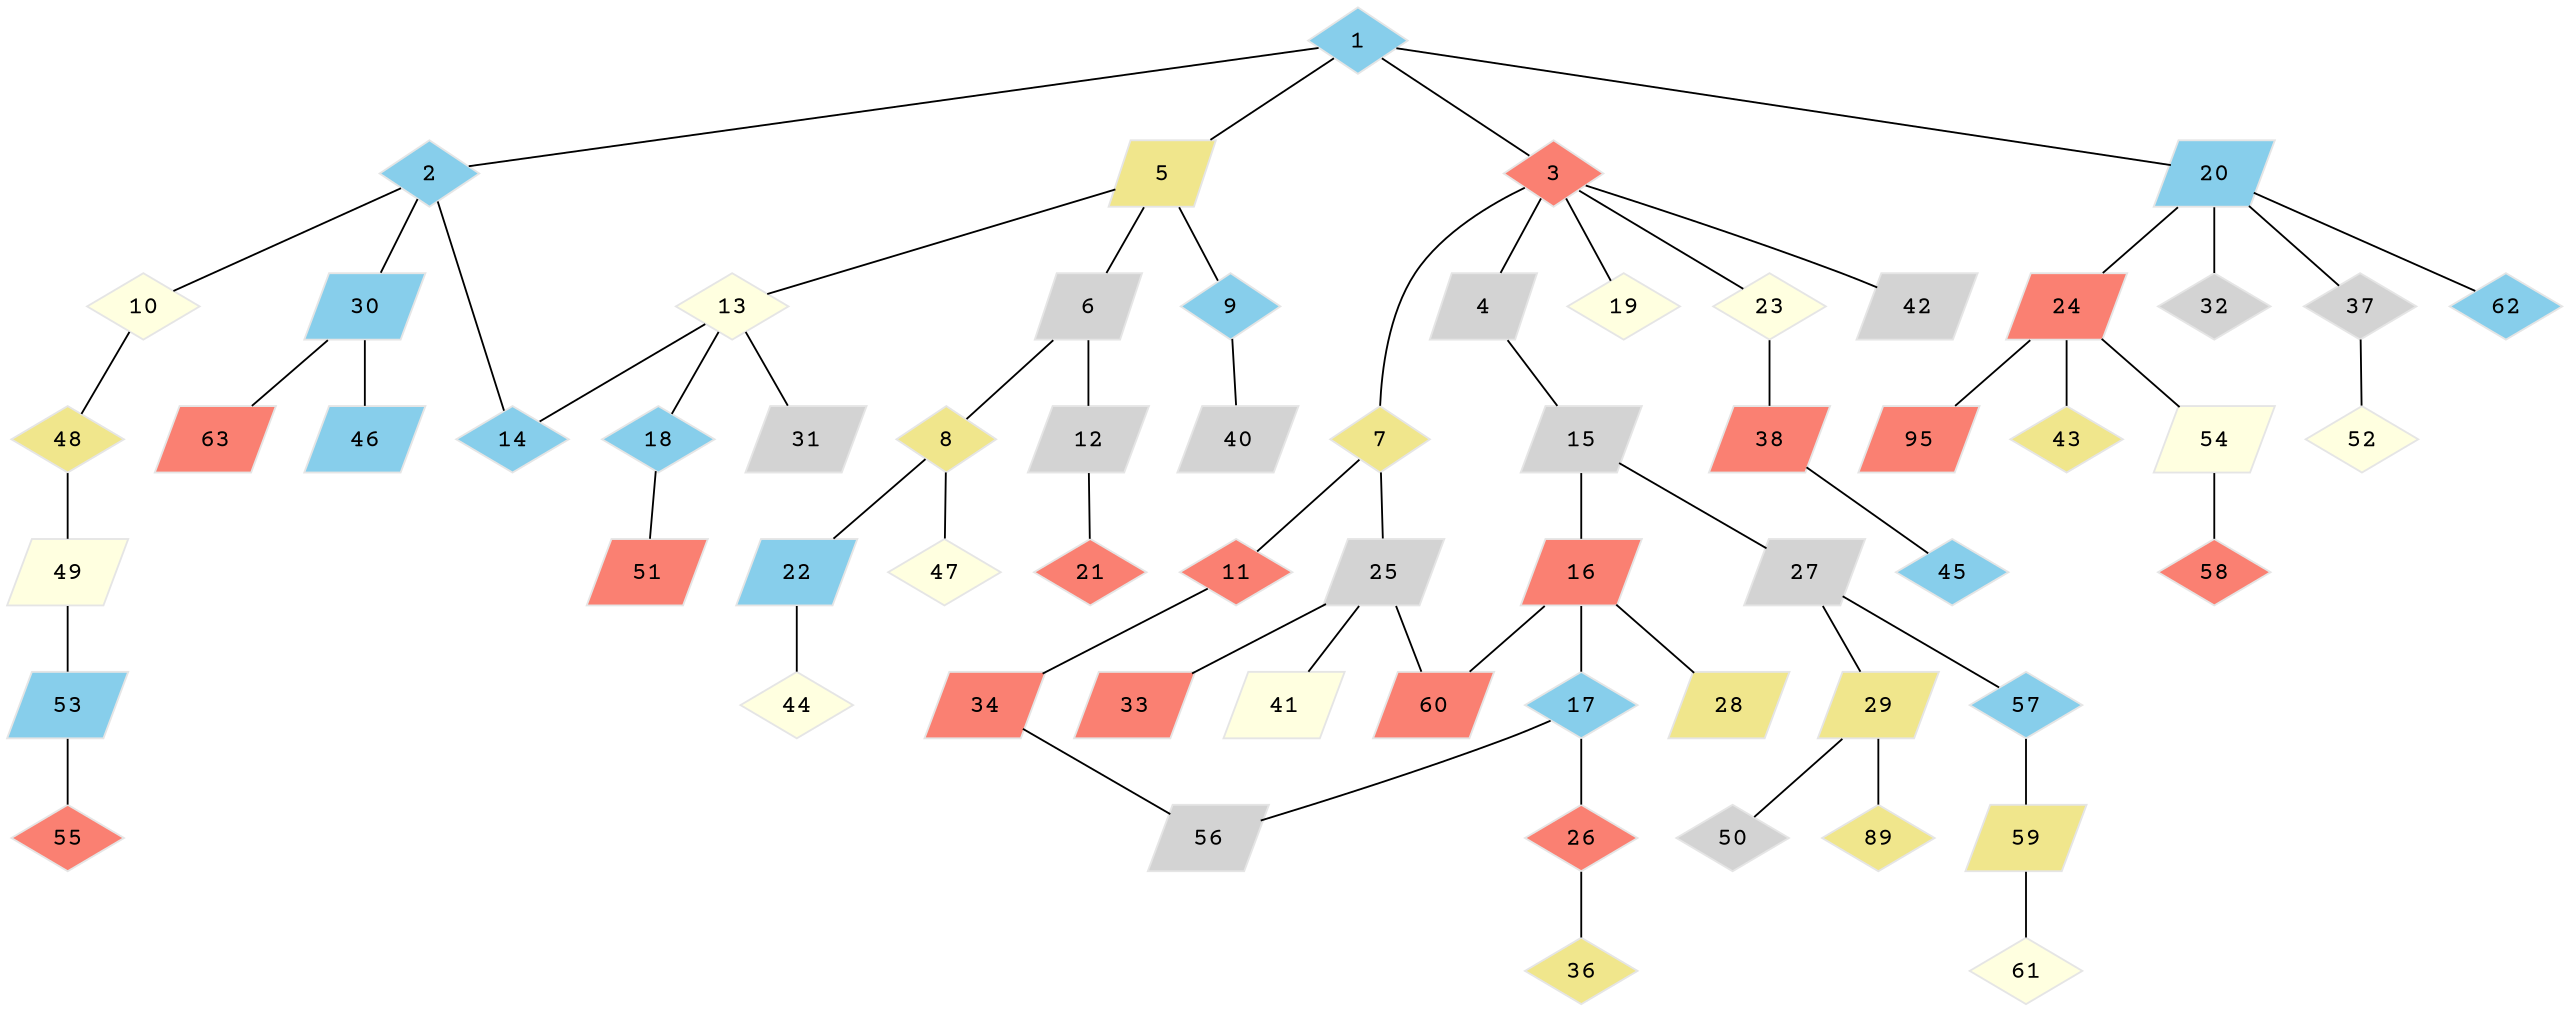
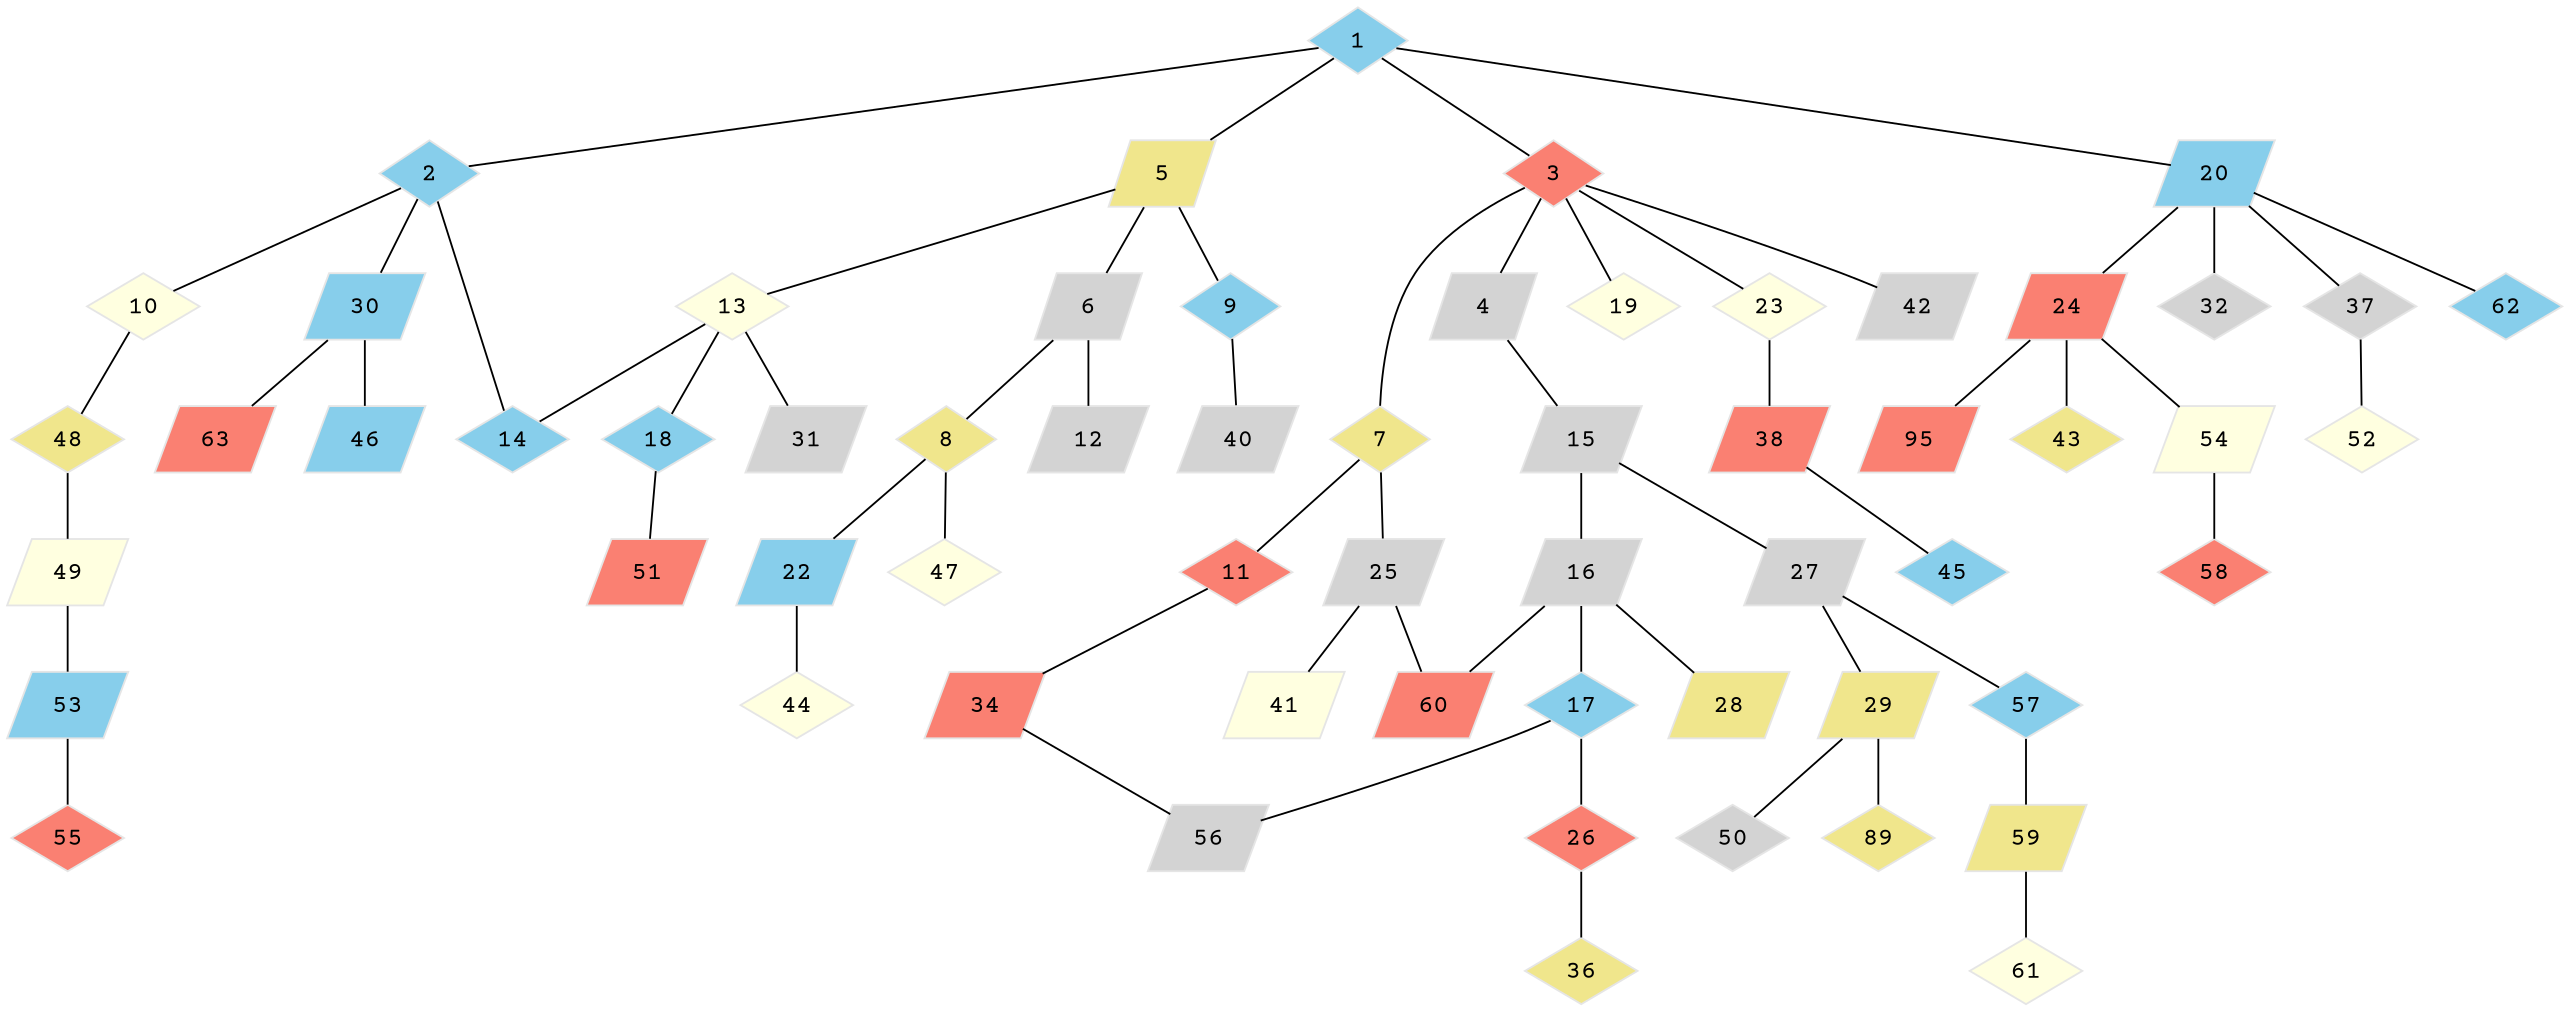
  graph {
    fontname="Courier Prime"
    node [color=gray90 fillcolor=skyblue fontname="Courier Prime" shape=diamond style=filled]
    edge [fontname="Courier Prime"]
    1
    2
    3 [fillcolor=salmon]
    5 [fillcolor=khaki shape=parallelogram]
    20 [shape=parallelogram]
    10 [fillcolor=lightyellow]
    14
    30 [shape=parallelogram]
    4 [fillcolor=lightgrey shape=parallelogram]
    7 [fillcolor=khaki]
    19 [fillcolor=lightyellow]
    23 [fillcolor=lightyellow]
    42 [fillcolor=lightgrey shape=parallelogram]
    6 [fillcolor=lightgrey shape=parallelogram]
    9
    13 [fillcolor=lightyellow]
    24 [fillcolor=salmon shape=parallelogram]
    32 [fillcolor=lightgrey]
    37 [fillcolor=lightgrey]
    62
    48 [fillcolor=khaki]
    46 [shape=parallelogram]
    63 [fillcolor=salmon shape=parallelogram]
    15 [fillcolor=lightgrey shape=parallelogram]
    11 [fillcolor=salmon]
    25 [fillcolor=lightgrey shape=parallelogram]
    38 [fillcolor=salmon shape=parallelogram]
-   16 [fillcolor=salmon shape=parallelogram]
+   16 [fillcolor=lightgrey shape=parallelogram]
    27 [fillcolor=lightgrey shape=parallelogram]
    8 [fillcolor=khaki]
    12 [fillcolor=lightgrey shape=parallelogram]
    40 [fillcolor=lightgrey shape=parallelogram]
    18
    31 [fillcolor=lightgrey shape=parallelogram]
    22 [shape=parallelogram]
    47 [fillcolor=lightyellow]
-   21 [fillcolor=salmon]
    34 [fillcolor=salmon shape=parallelogram]
    60 [fillcolor=salmon shape=parallelogram]
-   33 [fillcolor=salmon shape=parallelogram]
    41 [fillcolor=lightyellow shape=parallelogram]
    44 [fillcolor=lightyellow]
    49 [fillcolor=lightyellow shape=parallelogram]
    56 [fillcolor=lightgrey shape=parallelogram]
    51 [fillcolor=salmon shape=parallelogram]
    17
    28 [fillcolor=khaki shape=parallelogram]
    29 [fillcolor=khaki shape=parallelogram]
    57
    26 [fillcolor=salmon]
    36 [fillcolor=khaki]
    n52 [fillcolor=salmon label=95 shape=parallelogram]
    43 [fillcolor=khaki]
    54 [fillcolor=lightyellow shape=parallelogram]
    52 [fillcolor=lightyellow]
    45
    58 [fillcolor=salmon]
    n58 [fillcolor=khaki label=89]
    50 [fillcolor=lightgrey]
    59 [fillcolor=khaki shape=parallelogram]
    53 [shape=parallelogram]
    55 [fillcolor=salmon]
    61 [fillcolor=lightyellow]
    1 -- 2
    1 -- 3
    1 -- 5
    1 -- 20
    2 -- 10
    2 -- 14
    2 -- 30
    3 -- 4
    3 -- 7
    3 -- 19
    3 -- 23
    3 -- 42
    5 -- 6
    5 -- 9
    5 -- 13
    20 -- 24
    20 -- 32
    20 -- 37
    20 -- 62
    10 -- 48
    30 -- 46
    30 -- 63
    4 -- 15
    7 -- 11
    7 -- 25
    23 -- 38
    6 -- 8
    6 -- 12
    9 -- 40
    13 -- 14
    13 -- 18
    13 -- 31
    24 -- n52
    24 -- 43
    24 -- 54
    37 -- 52
    48 -- 49
    15 -- 16
    15 -- 27
    11 -- 34
    25 -- 60
-   25 -- 33
    25 -- 41
    38 -- 45
    16 -- 60
    16 -- 17
    16 -- 28
    27 -- 29
    27 -- 57
    8 -- 22
    8 -- 47
-   12 -- 21
    18 -- 51
    22 -- 44
    34 -- 56
    49 -- 53
    17 -- 56
    17 -- 26
    29 -- n58
    29 -- 50
    57 -- 59
    26 -- 36
    54 -- 58
    59 -- 61
    53 -- 55
  }
